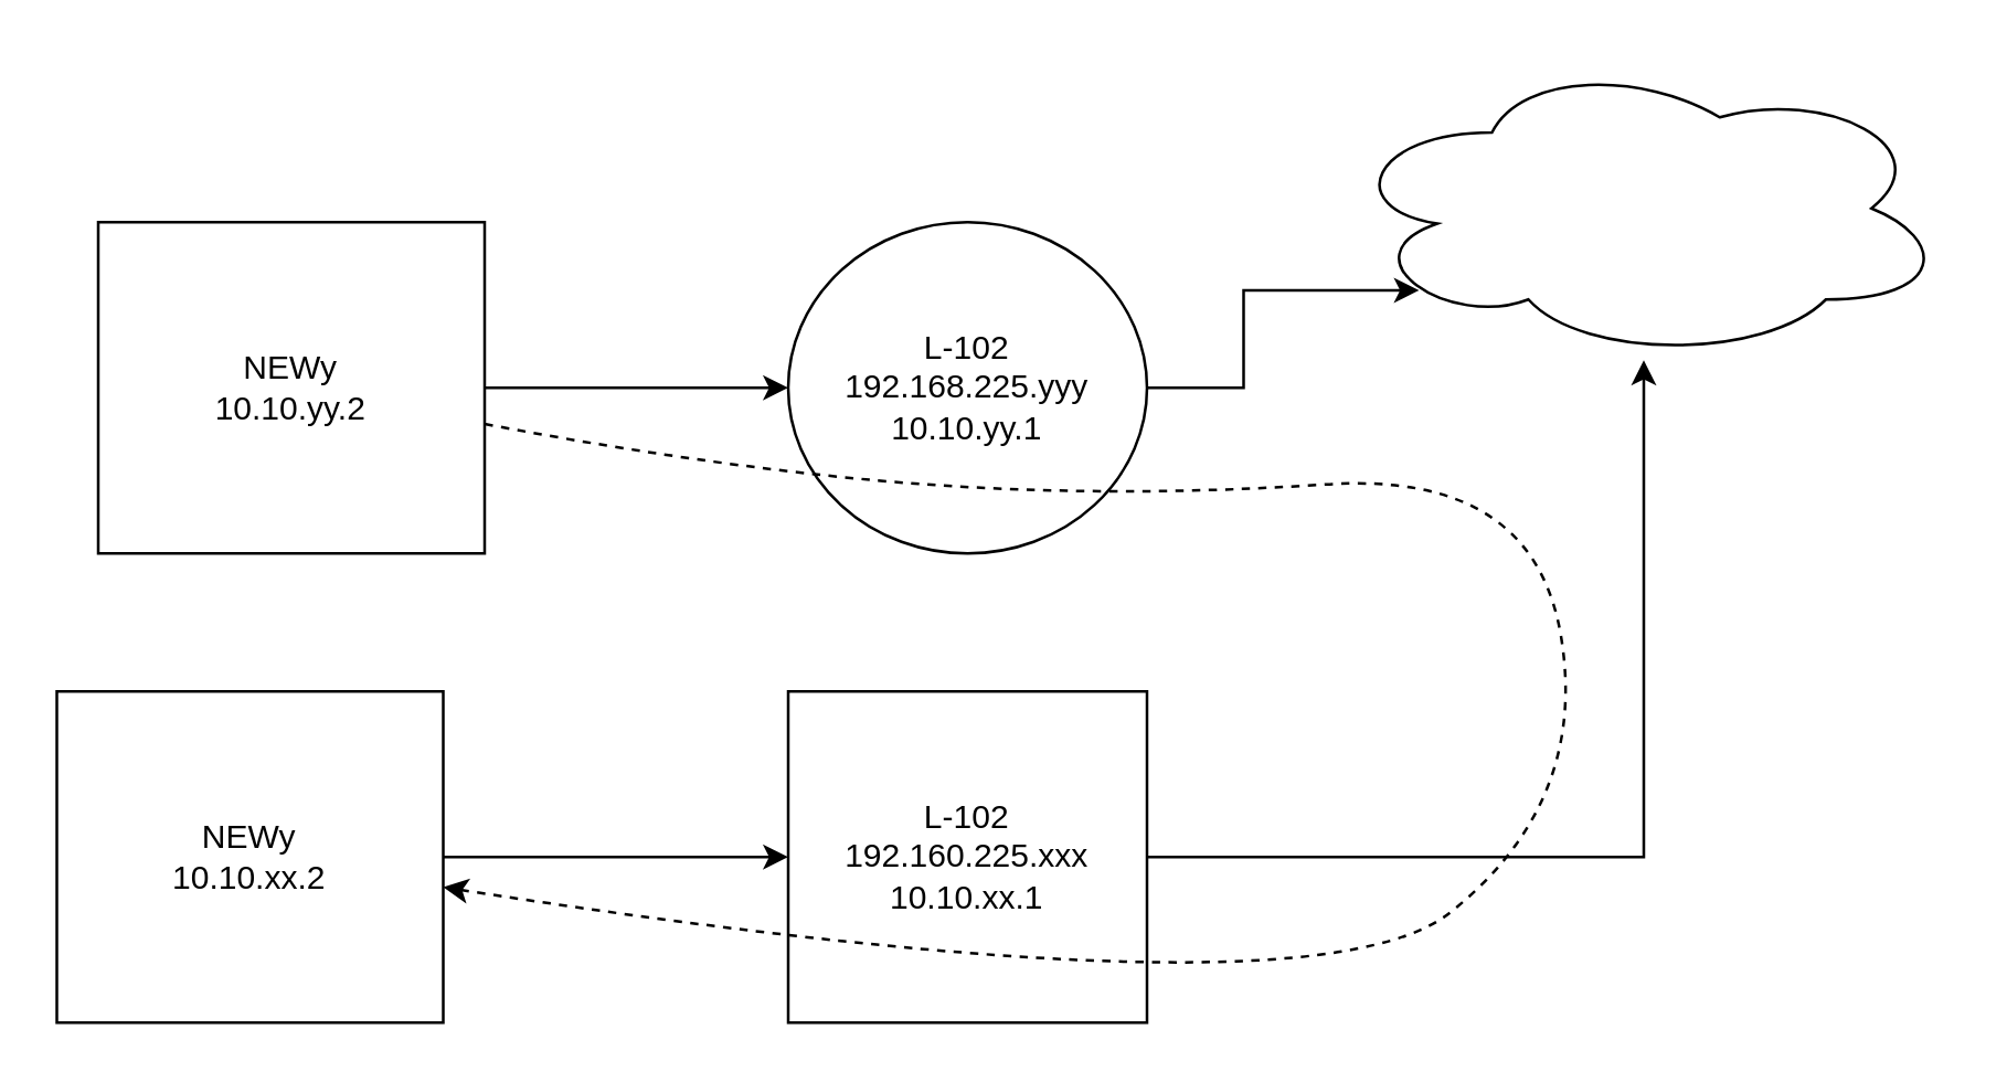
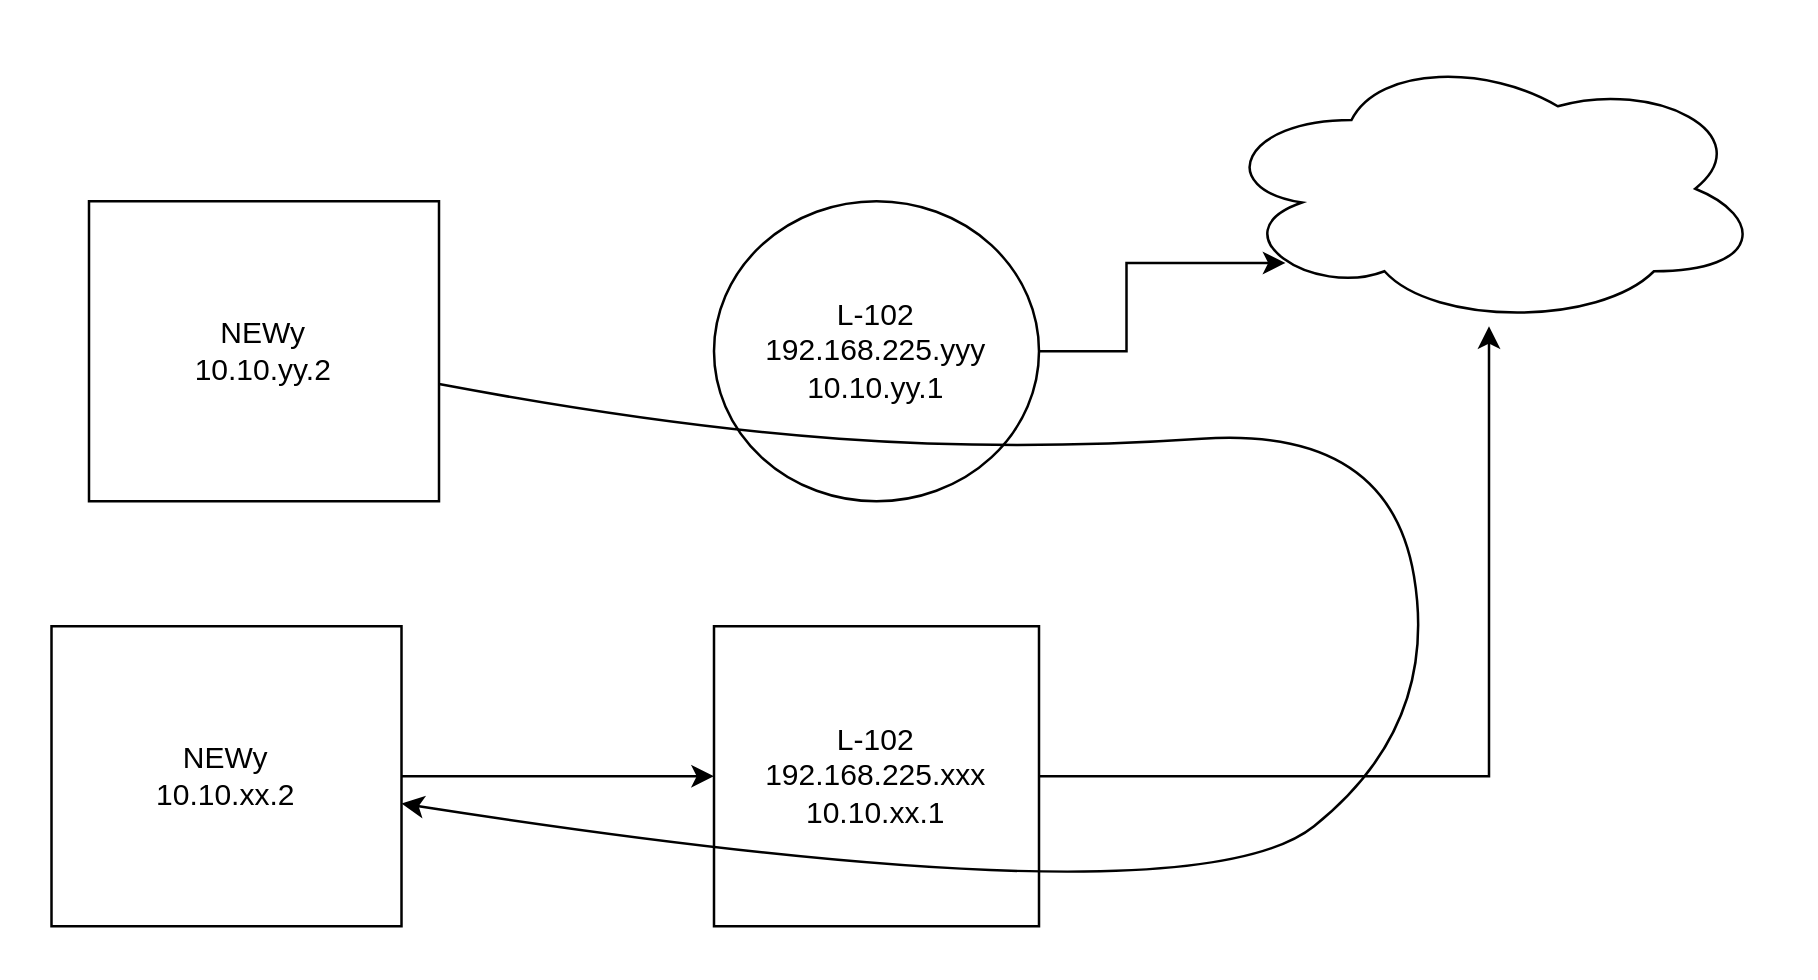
  <mxCell id="0" />
  <mxCell id="1" parent="0" />
- <mxCell id="2" style="edgeStyle=orthogonalEdgeStyle;rounded=0;orthogonalLoop=1;jettySize=auto;html=1;exitX=1;exitY=0.5;exitDx=0;exitDy=0;" edge="1" parent="1" source="3" target="5"><mxGeometry relative="1" as="geometry" /></mxCell>
  <mxCell id="3" value="NEWy&lt;br&gt;10.10.yy.2" style="rounded=0;whiteSpace=wrap;html=1;" vertex="1" parent="1"><mxGeometry x="35" y="80" width="140" height="120" as="geometry" /></mxCell>
  <mxCell id="4" style="edgeStyle=orthogonalEdgeStyle;rounded=0;orthogonalLoop=1;jettySize=auto;html=1;entryX=0.13;entryY=0.77;entryDx=0;entryDy=0;entryPerimeter=0;" edge="1" parent="1" source="5" target="6"><mxGeometry relative="1" as="geometry" /></mxCell>
  <mxCell id="5" value="L-102&lt;br&gt;192.168.225.yyy&lt;br&gt;10.10.yy.1" style="ellipse;whiteSpace=wrap;html=1;" vertex="1" parent="1"><mxGeometry x="285" y="80" width="130" height="120" as="geometry" /></mxCell>
  <mxCell id="6" value="" style="ellipse;shape=cloud;whiteSpace=wrap;html=1;" vertex="1" parent="1"><mxGeometry x="485" y="20" width="220" height="110" as="geometry" /></mxCell>
  <mxCell id="7" style="edgeStyle=orthogonalEdgeStyle;rounded=0;orthogonalLoop=1;jettySize=auto;html=1;exitX=1;exitY=0.5;exitDx=0;exitDy=0;" edge="1" source="8" target="10" parent="1"><mxGeometry relative="1" as="geometry" /></mxCell>
  <mxCell id="8" value="NEWy&lt;br&gt;10.10.xx.2" style="rounded=0;whiteSpace=wrap;html=1;" vertex="1" parent="1"><mxGeometry x="20" y="250" width="140" height="120" as="geometry" /></mxCell>
  <mxCell id="9" style="edgeStyle=orthogonalEdgeStyle;rounded=0;orthogonalLoop=1;jettySize=auto;html=1;" edge="1" parent="1" source="10" target="6"><mxGeometry relative="1" as="geometry" /></mxCell>
- <mxCell id="10" value="L-102&lt;br&gt;192.160.225.xxx&lt;br&gt;10.10.xx.1" style="rounded=0;whiteSpace=wrap;html=1;" vertex="1" parent="1"><mxGeometry x="285" y="250" width="130" height="120" as="geometry" /></mxCell>
- <mxCell id="11" value="" style="curved=1;endArrow=classic;html=1;rounded=0;dashed=1;" edge="1" parent="1" source="3" target="8"><mxGeometry width="50" height="50" relative="1" as="geometry"><mxPoint x="535" y="370" as="sourcePoint" /><mxPoint x="585" y="320" as="targetPoint" /><Array as="points"><mxPoint x="265" y="170" /><mxPoint x="405" y="180" /><mxPoint x="555" y="170" /><mxPoint x="575" y="290" /><mxPoint x="475" y="370" /></Array></mxGeometry></mxCell>
+ <mxCell id="10" value="L-102&lt;br&gt;192.168.225.xxx&lt;br&gt;10.10.xx.1" style="rounded=0;whiteSpace=wrap;html=1;" vertex="1" parent="1"><mxGeometry x="285" y="250" width="130" height="120" as="geometry" /></mxCell>
+ <mxCell id="11" value="" style="curved=1;endArrow=classic;html=1;rounded=0;" edge="1" parent="1" source="3" target="8"><mxGeometry width="50" height="50" relative="1" as="geometry"><mxPoint x="535" y="370" as="sourcePoint" /><mxPoint x="585" y="320" as="targetPoint" /><Array as="points"><mxPoint x="265" y="170" /><mxPoint x="405" y="180" /><mxPoint x="555" y="170" /><mxPoint x="575" y="290" /><mxPoint x="475" y="370" /></Array></mxGeometry></mxCell>
